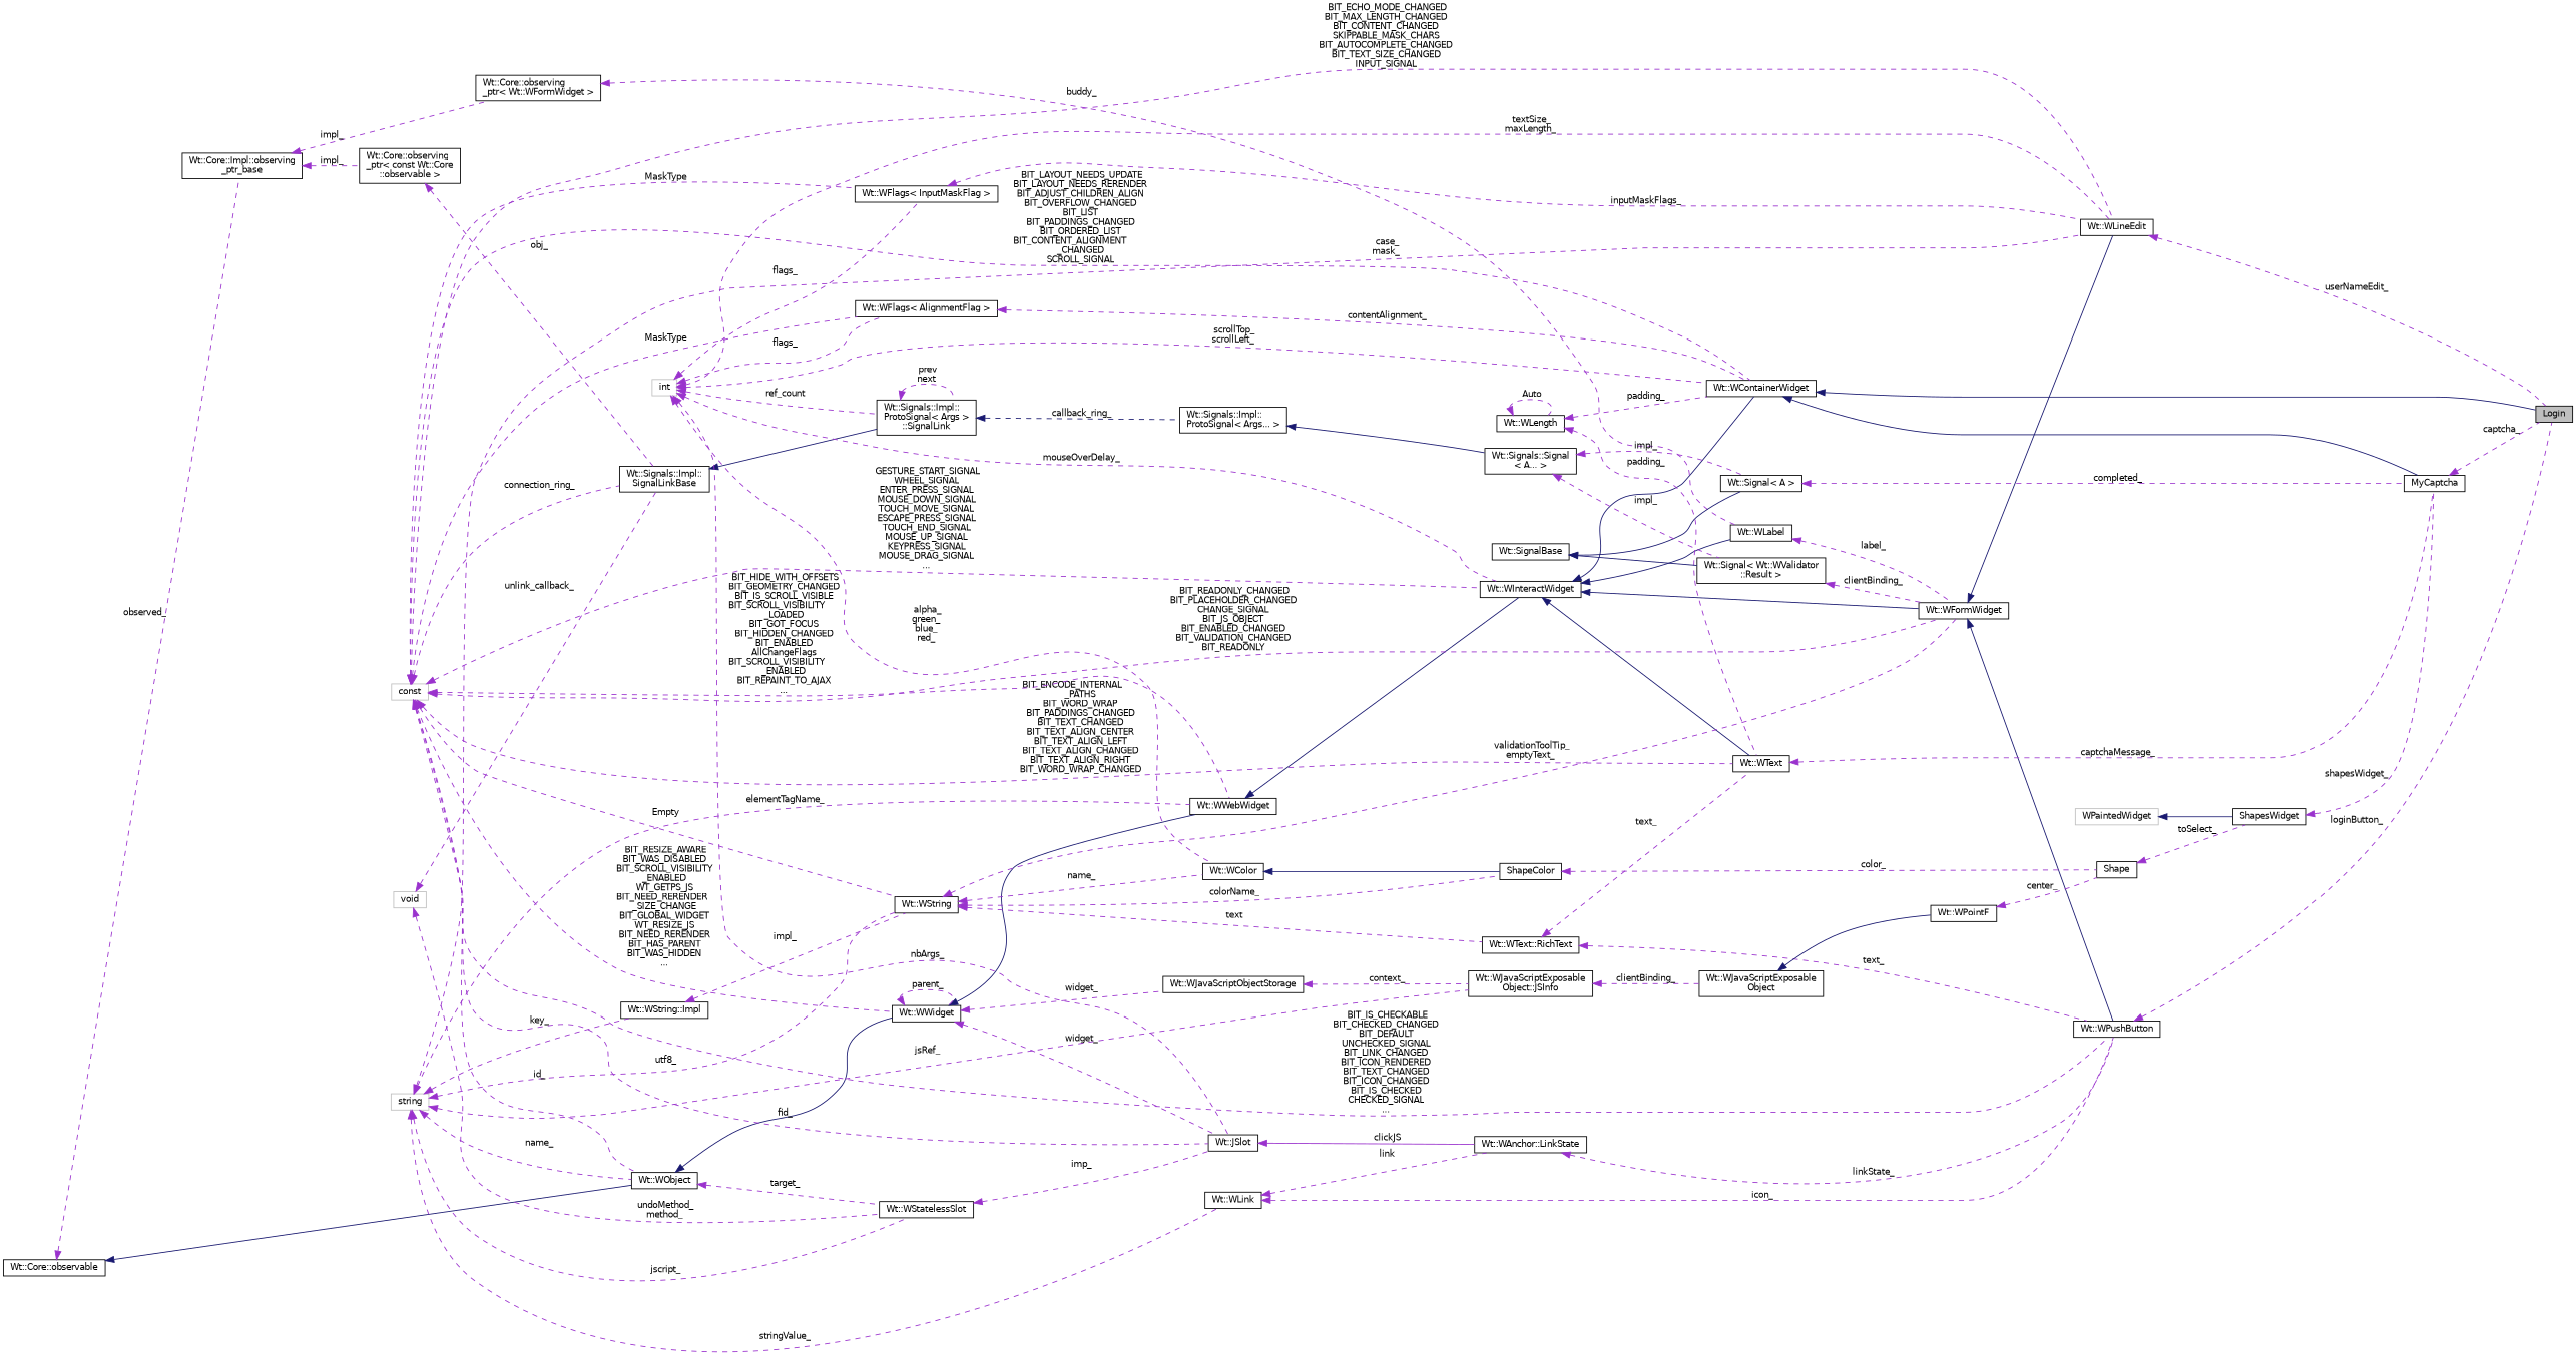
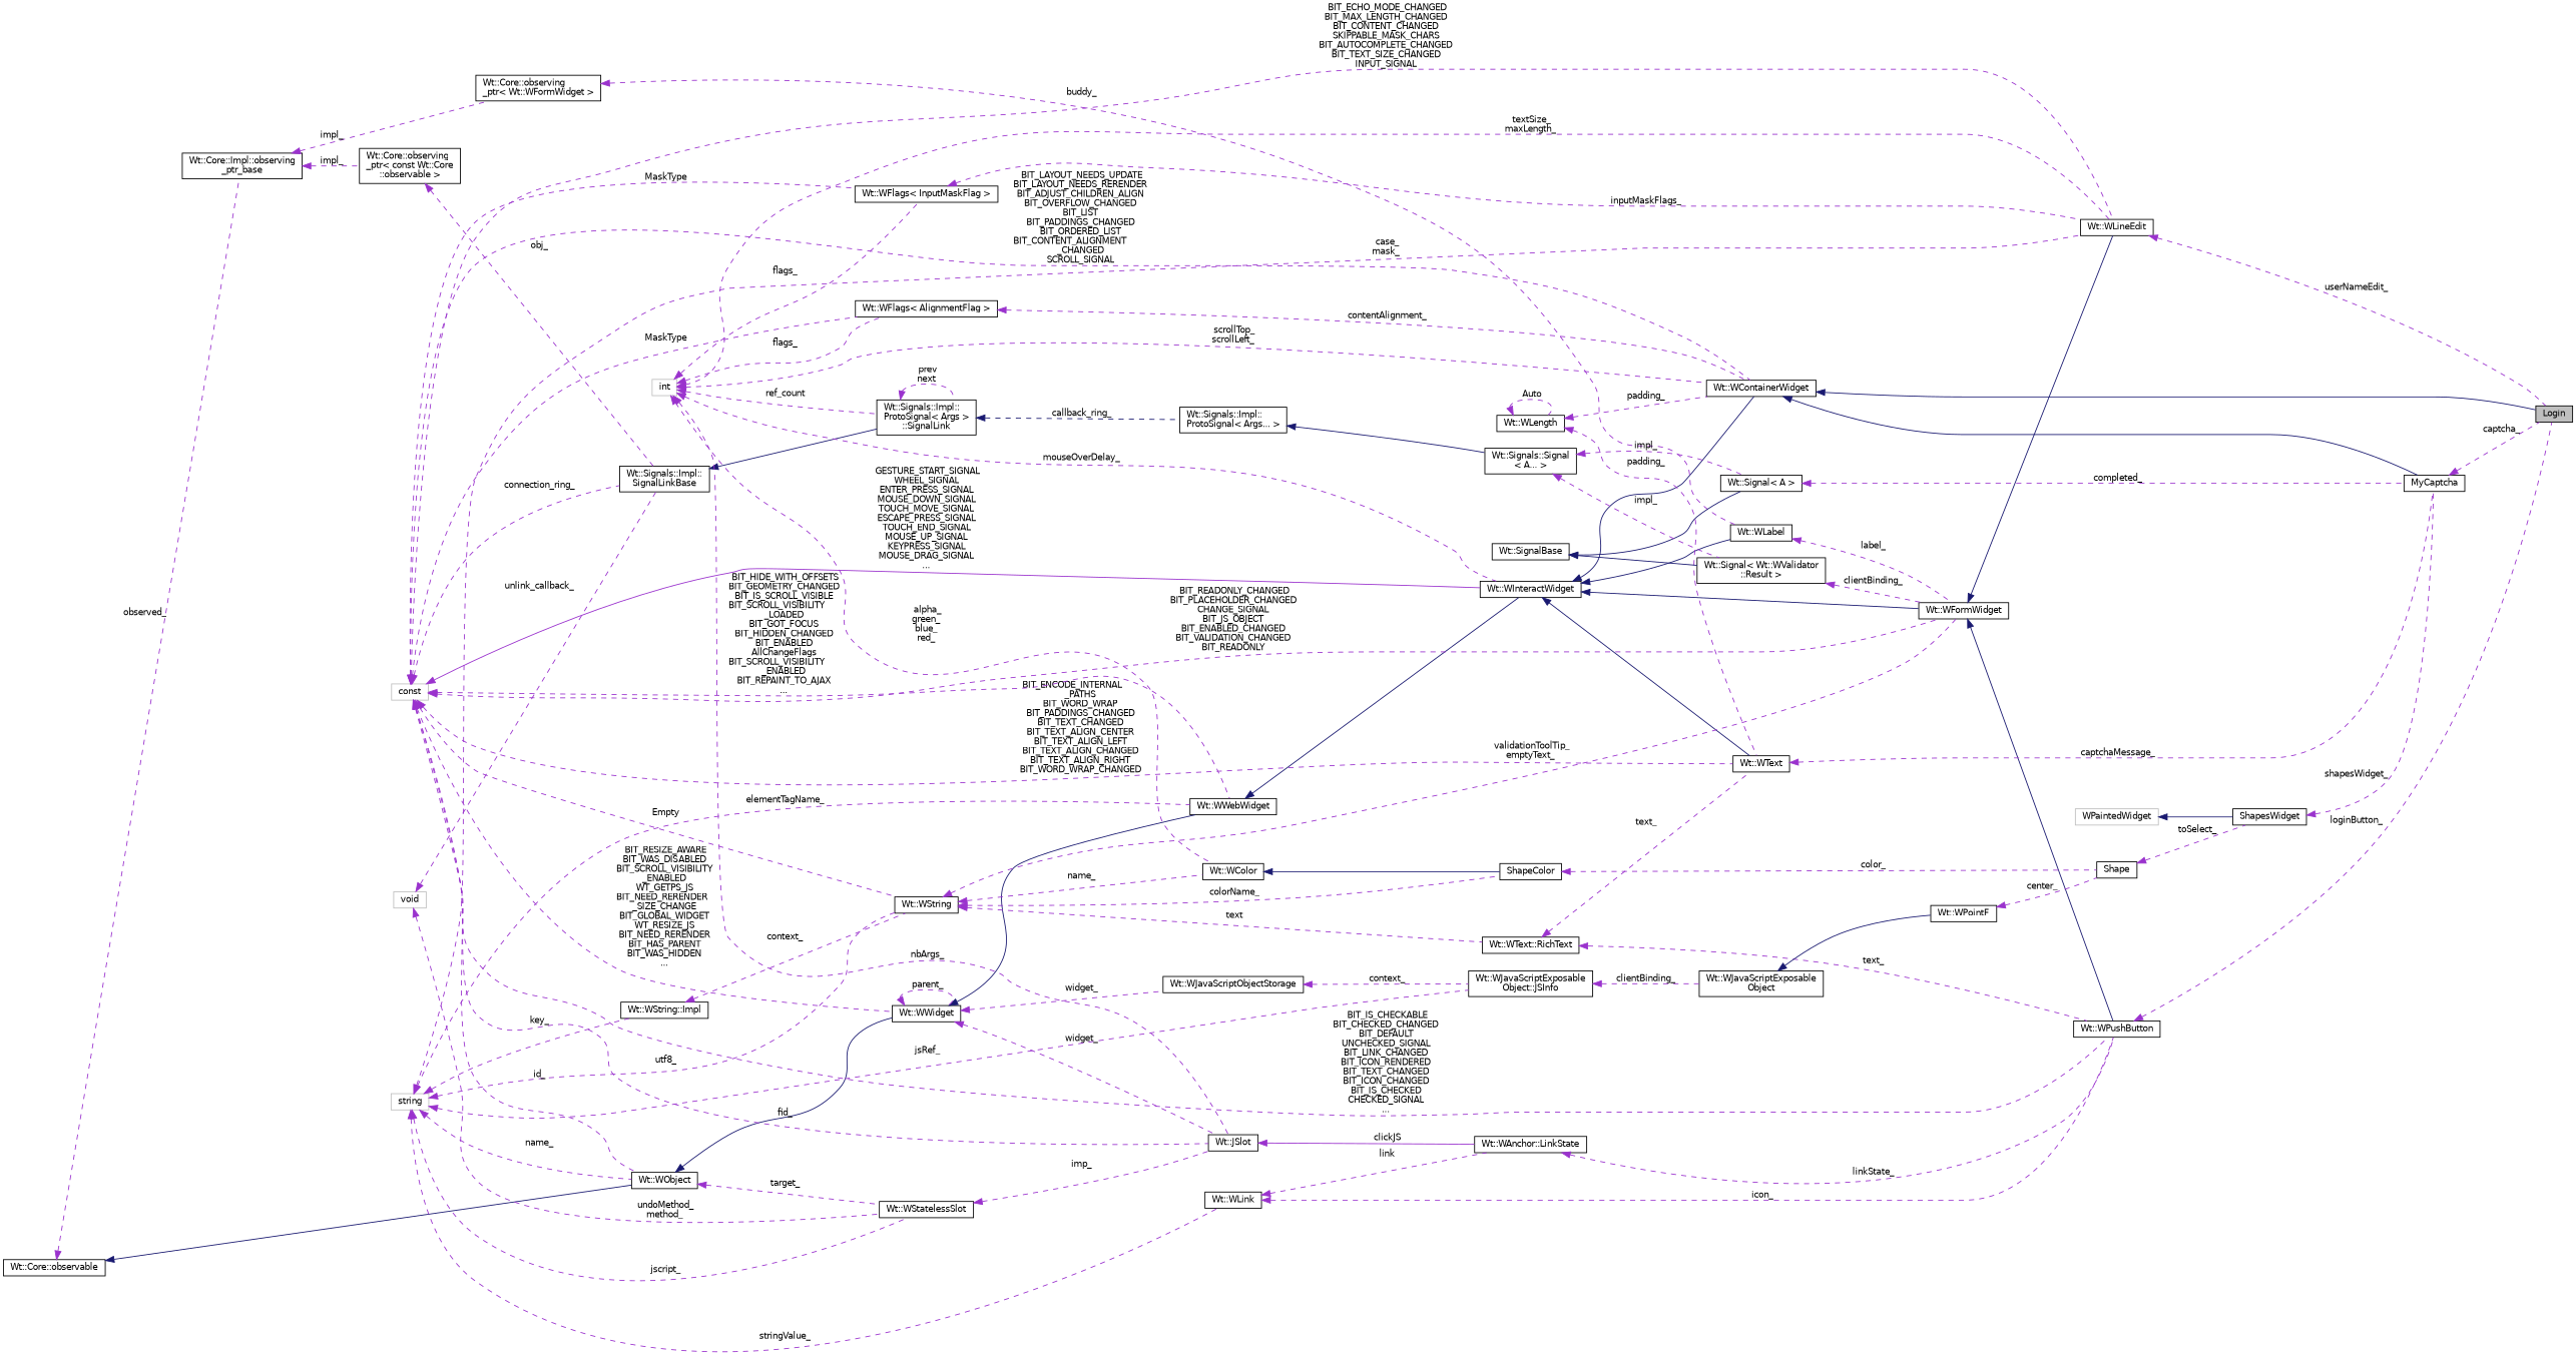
  digraph {
    rankdir=LR
    node [color=black fillcolor=white fontname=Helvetica fontsize=10 shape=record style=filled]
    edge [color=darkorchid3 dir=back fontname=Helvetica fontsize=10 labelfontname=Helvetica labelfontsize=10 style=dashed]
    n1 [fillcolor=grey75 fontcolor=black height=0.2 label=Login width=0.4]
    n2 [height=0.2 label="Wt::WContainerWidget" width=0.4]
    n3 [height=0.2 label=MyCaptcha width=0.4]
    n4 [height=0.2 label="Wt::WInteractWidget" width=0.4]
    n5 [height=0.2 label="Wt::WFormWidget" width=0.4]
    n6 [height=0.2 label="Wt::WLabel" width=0.4]
    n7 [height=0.2 label="Wt::WText" width=0.4]
    n8 [height=0.2 label="Wt::WLineEdit" width=0.4]
    n9 [height=0.2 label="Wt::WPushButton" width=0.4]
    n10 [height=0.2 label="Wt::WWebWidget" width=0.4]
    n11 [height=0.2 label="Wt::WWidget" width=0.4]
    n12 [height=0.2 label="Wt::WJavaScriptObjectStorage" width=0.4]
    n13 [height=0.2 label="Wt::JSlot" width=0.4]
    n14 [height=0.2 label="Wt::WJavaScriptExposable\lObject::JSInfo" width=0.4]
    n15 [height=0.2 label="Wt::WAnchor::LinkState" width=0.4]
    n16 [height=0.2 label="Wt::WObject" width=0.4]
    n17 [height=0.2 label="Wt::WStatelessSlot" width=0.4]
    n18 [height=0.2 label="Wt::Core::observable" width=0.4]
    n19 [height=0.2 label="Wt::Core::Impl::observing\l_ptr_base" width=0.4]
    n20 [height=0.2 label="Wt::Core::observing\l_ptr\< const Wt::Core\l::observable \>" width=0.4]
    n21 [height=0.2 label="Wt::Core::observing\l_ptr\< Wt::WFormWidget \>" width=0.4]
    n22 [color=grey75 height=0.2 label=string width=0.4]
    n23 [height=0.2 label="Wt::WString" width=0.4]
    n24 [height=0.2 label="Wt::WString::Impl" width=0.4]
    n25 [height=0.2 label="Wt::WLink" width=0.4]
    n26 [height=0.2 label="Wt::WColor" width=0.4]
    n27 [height=0.2 label=ShapeColor width=0.4]
    n28 [height=0.2 label="Wt::WText::RichText" width=0.4]
    n29 [height=0.2 label="Wt::WJavaScriptExposable\lObject" width=0.4]
    n30 [color=grey75 height=0.2 label=const width=0.4]
    n31 [height=0.2 label="Wt::WFlags\< AlignmentFlag \>" width=0.4]
    n32 [height=0.2 label="Wt::Signals::Impl::\lSignalLinkBase" width=0.4]
    n33 [height=0.2 label="Wt::WFlags\< InputMaskFlag \>" width=0.4]
    n34 [height=0.2 label="Wt::Signals::Impl::\lProtoSignal\< Args \>\l::SignalLink" width=0.4]
    n35 [color=grey75 height=0.2 label=int width=0.4]
    n36 [height=0.2 label="Wt::Signals::Impl::\lProtoSignal\< Args... \>" width=0.4]
    n37 [height=0.2 label="Wt::WLength" width=0.4]
    n38 [height=0.2 label="Wt::SignalBase" width=0.4]
    n39 [height=0.2 label="Wt::Signal\< Wt::WValidator\l::Result \>" width=0.4]
    n40 [height=0.2 label="Wt::Signal\< A \>" width=0.4]
    n41 [height=0.2 label="Wt::Signals::Signal\l\< A... \>" width=0.4]
    n42 [color=grey75 height=0.2 label=void width=0.4]
    n43 [height=0.2 label=Shape width=0.4]
    n44 [height=0.2 label=ShapesWidget width=0.4]
    n45 [color=grey75 height=0.2 label=WPaintedWidget width=0.4]
    n46 [height=0.2 label="Wt::WPointF" width=0.4]
    n2 -> n1 [color=midnightblue style=solid]
    n2 -> n3 [color=midnightblue style=solid]
    n3 -> n1 [label=" captcha_"]
    n4 -> n2 [color=midnightblue style=solid]
    n4 -> n5 [color=midnightblue style=solid]
    n4 -> n6 [color=midnightblue style=solid]
    n4 -> n7 [color=midnightblue style=solid]
    n5 -> n8 [color=midnightblue style=solid]
    n5 -> n9 [color=midnightblue style=solid]
    n6 -> n5 [label=" label_"]
    n7 -> n3 [label=" captchaMessage_"]
    n8 -> n1 [label=" userNameEdit_"]
    n9 -> n1 [label=" loginButton_"]
    n10 -> n4 [color=midnightblue style=solid]
    n11 -> n10 [color=midnightblue style=solid]
    n11 -> n11 [label=" parent_"]
    n11 -> n12 [label=" widget_"]
    n11 -> n13 [label=" widget_"]
    n12 -> n14 [label=" context_"]
    n13 -> n15 [label=" clickJS" style=solid]
    n14 -> n29 [label=" clientBinding_"]
    n15 -> n9 [label=" linkState_"]
    n16 -> n11 [color=midnightblue style=solid]
    n16 -> n17 [label=" target_"]
    n17 -> n13 [label=" imp_"]
    n18 -> n16 [color=midnightblue style=solid]
    n18 -> n19 [label=" observed_"]
    n19 -> n20 [label=" impl_"]
    n19 -> n21 [label=" impl_"]
    n20 -> n32 [label=" obj_"]
    n21 -> n6 [label=" buddy_"]
    n22 -> n8 [label=" case_\nmask_"]
    n22 -> n10 [label=" elementTagName_"]
    n22 -> n14 [label=" jsRef_"]
    n22 -> n16 [label=" name_"]
    n22 -> n17 [label=" jscript_"]
    n22 -> n23 [label=" utf8_"]
    n22 -> n24 [label=" key_"]
    n22 -> n25 [label=" stringValue_"]
    n23 -> n5 [label=" validationToolTip_\nemptyText_"]
    n23 -> n26 [label=" name_"]
    n23 -> n27 [label=" colorName_"]
    n23 -> n28 [label=" text"]
-   n24 -> n23 [label=" impl_"]
+   n24 -> n23 [label=" context_"]
    n25 -> n9 [label=" icon_"]
    n25 -> n15 [label=" link"]
    n26 -> n27 [color=midnightblue style=solid]
    n27 -> n43 [label=" color_"]
    n28 -> n7 [label=" text_"]
    n28 -> n9 [label=" text_"]
    n29 -> n46 [color=midnightblue style=solid]
    n30 -> n2 [label=" BIT_LAYOUT_NEEDS_UPDATE\nBIT_LAYOUT_NEEDS_RERENDER\nBIT_ADJUST_CHILDREN_ALIGN\nBIT_OVERFLOW_CHANGED\nBIT_LIST\nBIT_PADDINGS_CHANGED\nBIT_ORDERED_LIST\nBIT_CONTENT_ALIGNMENT\l_CHANGED\nSCROLL_SIGNAL"]
-   n30 -> n4 [label=" GESTURE_START_SIGNAL\nWHEEL_SIGNAL\nENTER_PRESS_SIGNAL\nMOUSE_DOWN_SIGNAL\nTOUCH_MOVE_SIGNAL\nESCAPE_PRESS_SIGNAL\nTOUCH_END_SIGNAL\nMOUSE_UP_SIGNAL\nKEYPRESS_SIGNAL\nMOUSE_DRAG_SIGNAL\n..."]
+   n30 -> n4 [label=" GESTURE_START_SIGNAL\nWHEEL_SIGNAL\nENTER_PRESS_SIGNAL\nMOUSE_DOWN_SIGNAL\nTOUCH_MOVE_SIGNAL\nESCAPE_PRESS_SIGNAL\nTOUCH_END_SIGNAL\nMOUSE_UP_SIGNAL\nKEYPRESS_SIGNAL\nMOUSE_DRAG_SIGNAL\n..." style=solid]
    n30 -> n5 [label=" BIT_READONLY_CHANGED\nBIT_PLACEHOLDER_CHANGED\nCHANGE_SIGNAL\nBIT_JS_OBJECT\nBIT_ENABLED_CHANGED\nBIT_VALIDATION_CHANGED\nBIT_READONLY"]
    n30 -> n7 [label=" BIT_ENCODE_INTERNAL\l_PATHS\nBIT_WORD_WRAP\nBIT_PADDINGS_CHANGED\nBIT_TEXT_CHANGED\nBIT_TEXT_ALIGN_CENTER\nBIT_TEXT_ALIGN_LEFT\nBIT_TEXT_ALIGN_CHANGED\nBIT_TEXT_ALIGN_RIGHT\nBIT_WORD_WRAP_CHANGED"]
    n30 -> n8 [label=" BIT_ECHO_MODE_CHANGED\nBIT_MAX_LENGTH_CHANGED\nBIT_CONTENT_CHANGED\nSKIPPABLE_MASK_CHARS\nBIT_AUTOCOMPLETE_CHANGED\nBIT_TEXT_SIZE_CHANGED\nINPUT_SIGNAL"]
    n30 -> n9 [label=" BIT_IS_CHECKABLE\nBIT_CHECKED_CHANGED\nBIT_DEFAULT\nUNCHECKED_SIGNAL\nBIT_LINK_CHANGED\nBIT_ICON_RENDERED\nBIT_TEXT_CHANGED\nBIT_ICON_CHANGED\nBIT_IS_CHECKED\nCHECKED_SIGNAL\n..."]
    n30 -> n10 [label=" BIT_HIDE_WITH_OFFSETS\nBIT_GEOMETRY_CHANGED\nBIT_IS_SCROLL_VISIBLE\nBIT_SCROLL_VISIBILITY\l_LOADED\nBIT_GOT_FOCUS\nBIT_HIDDEN_CHANGED\nBIT_ENABLED\nAllChangeFlags\nBIT_SCROLL_VISIBILITY\l_ENABLED\nBIT_REPAINT_TO_AJAX\n..."]
    n30 -> n11 [label=" BIT_RESIZE_AWARE\nBIT_WAS_DISABLED\nBIT_SCROLL_VISIBILITY\l_ENABLED\nWT_GETPS_JS\nBIT_NEED_RERENDER\l_SIZE_CHANGE\nBIT_GLOBAL_WIDGET\nWT_RESIZE_JS\nBIT_NEED_RERENDER\nBIT_HAS_PARENT\nBIT_WAS_HIDDEN\n..."]
    n30 -> n13 [label=" fid_"]
    n30 -> n16 [label=" id_"]
    n30 -> n23 [label=" Empty"]
    n30 -> n31 [label=" MaskType"]
    n30 -> n32 [label=" connection_ring_"]
    n30 -> n33 [label=" MaskType"]
    n31 -> n2 [label=" contentAlignment_"]
    n32 -> n34 [color=midnightblue style=solid]
    n33 -> n8 [label=" inputMaskFlags_"]
    n34 -> n34 [label=" prev\nnext"]
    n34 -> n36 [color=midnightblue label=" callback_ring_"]
    n35 -> n2 [label=" scrollTop_\nscrollLeft_"]
    n35 -> n4 [label=" mouseOverDelay_"]
    n35 -> n8 [label=" textSize_\nmaxLength_"]
    n35 -> n13 [label=" nbArgs_"]
    n35 -> n26 [label=" alpha_\ngreen_\nblue_\nred_"]
    n35 -> n31 [label=" flags_"]
    n35 -> n33 [label=" flags_"]
    n35 -> n34 [label=" ref_count"]
    n36 -> n41 [color=midnightblue style=solid]
    n37 -> n2 [label=" padding_"]
    n37 -> n7 [label=" padding_"]
    n37 -> n37 [label=" Auto"]
    n38 -> n39 [color=midnightblue style=solid]
    n38 -> n40 [color=midnightblue style=solid]
    n39 -> n5 [label=" clientBinding_"]
    n40 -> n3 [label=" completed_"]
    n41 -> n39 [label=" impl_"]
    n41 -> n40 [label=" impl_"]
    n42 -> n17 [label=" undoMethod_\nmethod_"]
    n42 -> n32 [label=" unlink_callback_"]
    n43 -> n44 [label=" toSelect_"]
    n44 -> n3 [label=" shapesWidget_"]
    n45 -> n44 [color=midnightblue style=solid]
    n46 -> n43 [label=" center_"]
  }
